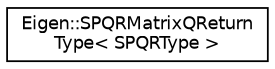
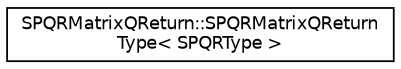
  digraph {
    rankdir=LR
-   n1 [color=black fillcolor=white fontname=Helvetica fontsize=10 height=0.2 label="Eigen::SPQRMatrixQReturn\lType\< SPQRType \>" shape=record style=filled width=0.4]
+   n1 [color=black fillcolor=white fontname=Helvetica fontsize=10 height=0.2 label="SPQRMatrixQReturn::SPQRMatrixQReturn\lType\< SPQRType \>" shape=record style=filled width=0.4]
  }
